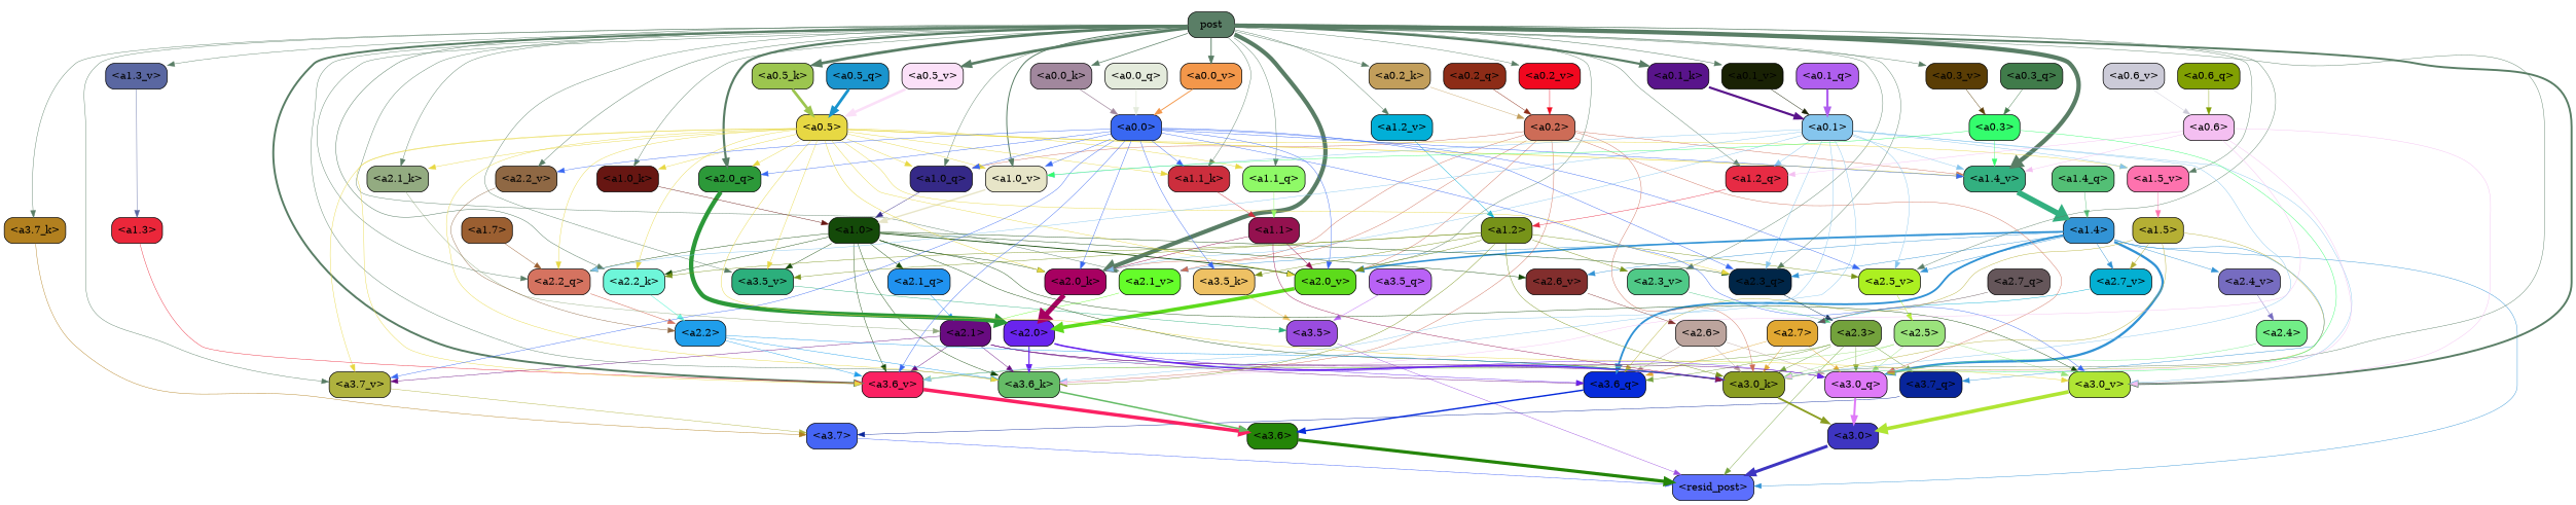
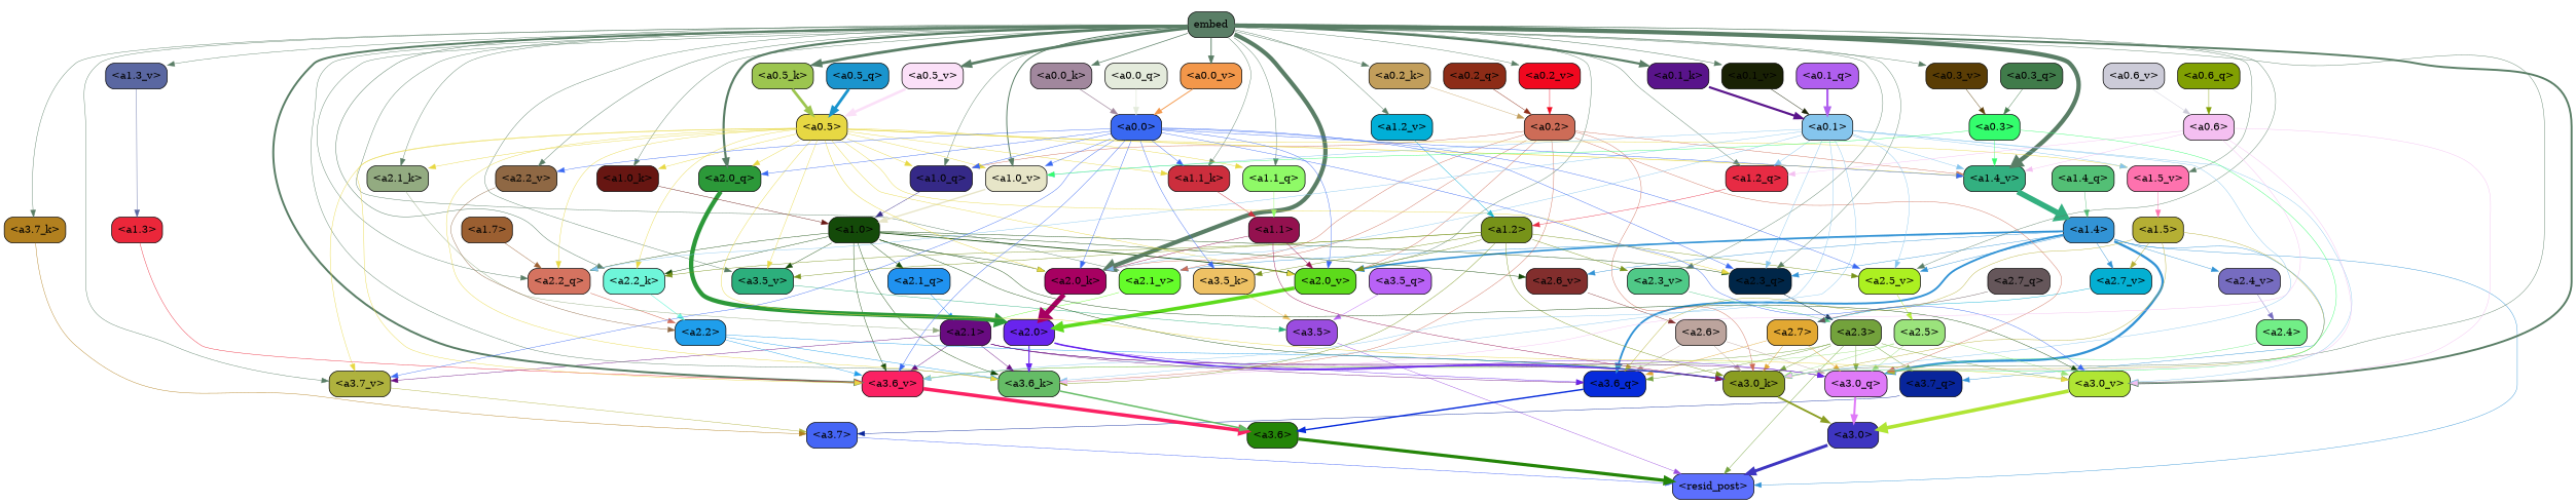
  strict digraph {
    fontname="DejaVu Serif"
    splines=true
    node [color=black fontname="DejaVu Serif" shape=box style="filled, rounded"]
    edge [color="#5a7e66" fontname="DejaVu Serif" penwidth=0.6]
    "<a3.7>" [fillcolor="#4565f5"]
    "<resid_post>" [fillcolor="#5c6ffd"]
    "<a3.6>" [fillcolor="#248508"]
    "<a3.5>" [fillcolor="#9a4cdf"]
    "<a3.0>" [fillcolor="#3e35c1"]
    "<a2.3>" [fillcolor="#73a23c"]
    "<a3.7_q>" [fillcolor="#08259b"]
    "<a3.6_q>" [fillcolor="#062bdb"]
    "<a3.0_q>" [fillcolor="#df7af8"]
    "<a3.0_k>" [fillcolor="#8a9d21"]
    "<a3.6_v>" [fillcolor="#fb2163"]
    "<a3.0_v>" [fillcolor="#b0e534"]
    "<a1.4>" [fillcolor="#3293d5"]
    "<a2.3_q>" [fillcolor="#002648"]
    "<a2.7_v>" [fillcolor="#04afd2"]
    "<a2.6_v>" [fillcolor="#822e2d"]
    "<a2.5_v>" [fillcolor="#acf021"]
    "<a2.4_v>" [fillcolor="#766cc0"]
    "<a2.1_v>" [fillcolor="#65fd2a"]
    "<a2.0_v>" [fillcolor="#5ddb1b"]
    "<a2.7>" [fillcolor="#e2a832"]
    "<a2.6>" [fillcolor="#bca49d"]
    "<a2.5>" [fillcolor="#9be37c"]
    "<a2.4>" [fillcolor="#72ee87"]
    "<a2.1>" [fillcolor="#680b80"]
    "<a2.0>" [fillcolor="#6924ee"]
    "<a3.6_k>" [fillcolor="#65bc66"]
    "<a3.7_v>" [fillcolor="#afb23e"]
    "<a3.5_q>" [fillcolor="#b962f6"]
    "<a3.7_k>" [fillcolor="#b2801f"]
    "<a3.5_k>" [fillcolor="#eec164"]
    "<a3.5_v>" [fillcolor="#2caf7c"]
    "<a1.5>" [fillcolor="#b5af34"]
    "<a0.2>" [fillcolor="#cd6c57"]
    "<a2.0_k>" [fillcolor="#a70061"]
    "<a1.0_q>" [fillcolor="#352987"]
    "<a1.4_v>" [fillcolor="#33b080"]
    "<a1.4_q>" [fillcolor="#53bf75"]
    "<a1.0>" [fillcolor="#144a09"]
    "<a2.2_q>" [fillcolor="#d57360"]
    "<a2.2_k>" [fillcolor="#6ef6d9"]
    "<a2.1_q>" [fillcolor="#2092f0"]
-   embed [fillcolor="#5a7e66" label=post]
+   embed [fillcolor="#5a7e66"]
    "<a2.0_q>" [fillcolor="#2c9939"]
    "<a2.1_k>" [fillcolor="#93ab81"]
    "<a2.3_v>" [fillcolor="#4fc987"]
    "<a2.2_v>" [fillcolor="#8f6844"]
    "<a1.2_q>" [fillcolor="#e72b44"]
    "<a1.1_q>" [fillcolor="#8ffa67"]
    "<a1.1_k>" [fillcolor="#cc2e3d"]
    "<a1.0_k>" [fillcolor="#671612"]
    "<a1.5_v>" [fillcolor="#fe72ae"]
    "<a1.3_v>" [fillcolor="#5a67a1"]
    "<a1.2_v>" [fillcolor="#01afd7"]
    "<a1.0_v>" [fillcolor="#e7e5c8"]
    "<a0.5_k>" [fillcolor="#9cc54f"]
    "<a0.2_k>" [fillcolor="#c29e5b"]
    "<a0.1_k>" [fillcolor="#59148b"]
    "<a0.0_k>" [fillcolor="#a1879d"]
    "<a0.5_v>" [fillcolor="#fbe0f8"]
    "<a0.3_v>" [fillcolor="#5a3d05"]
    "<a0.2_v>" [fillcolor="#f1081f"]
    "<a0.1_v>" [fillcolor="#192104"]
    "<a0.0_v>" [fillcolor="#f3974a"]
    "<a2.2>" [fillcolor="#1f9eeb"]
    "<a1.2>" [fillcolor="#779319"]
    "<a1.1>" [fillcolor="#94114f"]
    "<a1.3>" [fillcolor="#eb273a"]
    "<a0.5>" [fillcolor="#e7d843"]
    "<a0.1>" [fillcolor="#85c5ed"]
    "<a0.0>" [fillcolor="#3968f2"]
    "<a0.3>" [fillcolor="#34fd6d"]
    "<a0.6>" [fillcolor="#f4bff1"]
    "<a2.7_q>" [fillcolor="#65565a"]
    "<a1.7>" [fillcolor="#9b5f31"]
    "<a0.6_q>" [fillcolor="#81a002"]
    "<a0.5_q>" [fillcolor="#1a94cd"]
    "<a0.3_q>" [fillcolor="#407b4a"]
    "<a0.2_q>" [fillcolor="#8d2c17"]
    "<a0.1_q>" [fillcolor="#b05fef"]
    "<a0.0_q>" [fillcolor="#e4ebdc"]
    "<a0.6_v>" [fillcolor="#cccbd8"]
    "<a3.7>" -> "<resid_post>" [color="#4565f5" penwidth=0.6239100098609924]
    "<a3.6>" -> "<resid_post>" [color="#248508" penwidth=4.569062113761902]
    "<a3.5>" -> "<resid_post>" [color="#9a4cdf"]
    "<a3.0>" -> "<resid_post>" [color="#3e35c1" penwidth=4.283544182777405]
    "<a2.3>" -> "<resid_post>" [color="#73a23c"]
    "<a2.3>" -> "<a3.7_q>" [color="#73a23c"]
    "<a2.3>" -> "<a3.6_q>" [color="#73a23c"]
    "<a2.3>" -> "<a3.0_q>" [color="#73a23c"]
    "<a2.3>" -> "<a3.0_k>" [color="#73a23c"]
    "<a2.3>" -> "<a3.6_v>" [color="#73a23c"]
+   "<a2.3>" -> "<a3.0_v>" [color="#73a23c"]
    "<a3.7_q>" -> "<a3.7>" [color="#08259b"]
    "<a3.6_q>" -> "<a3.6>" [color="#062bdb" penwidth=2.03758105635643]
    "<a3.0_q>" -> "<a3.0>" [color="#df7af8" penwidth=2.8638100624084473]
    "<a3.0_k>" -> "<a3.0>" [color="#8a9d21" penwidth=2.6274144649505615]
    "<a3.6_v>" -> "<a3.6>" [color="#fb2163" penwidth=5.002329230308533]
    "<a3.0_v>" -> "<a3.0>" [color="#b0e534" penwidth=5.188832879066467]
    "<a1.4>" -> "<resid_post>" [color="#3293d5"]
    "<a1.4>" -> "<a3.7_q>" [color="#3293d5"]
    "<a1.4>" -> "<a3.6_q>" [color="#3293d5" penwidth=2.6908124685287476]
    "<a1.4>" -> "<a3.0_q>" [color="#3293d5" penwidth=3.32076895236969]
    "<a1.4>" -> "<a2.3_q>" [color="#3293d5"]
    "<a1.4>" -> "<a2.7_v>" [color="#3293d5"]
    "<a1.4>" -> "<a2.6_v>" [color="#3293d5"]
    "<a1.4>" -> "<a2.5_v>" [color="#3293d5"]
    "<a1.4>" -> "<a2.4_v>" [color="#3293d5"]
    "<a1.4>" -> "<a2.1_v>" [color="#3293d5"]
    "<a1.4>" -> "<a2.0_v>" [color="#3293d5" penwidth=2.3065454959869385]
    "<a2.3_q>" -> "<a2.3>" [color="#002648"]
    "<a2.7_v>" -> "<a2.7>" [color="#04afd2"]
    "<a2.6_v>" -> "<a2.6>" [color="#822e2d"]
    "<a2.5_v>" -> "<a2.5>" [color="#acf021"]
    "<a2.4_v>" -> "<a2.4>" [color="#766cc0"]
    "<a2.1_v>" -> "<a2.1>" [color="#65fd2a"]
    "<a2.0_v>" -> "<a2.0>" [color="#5ddb1b" penwidth=5.12138295173645]
    "<a2.7>" -> "<a3.6_q>" [color="#e2a832"]
    "<a2.7>" -> "<a3.0_q>" [color="#e2a832"]
    "<a2.7>" -> "<a3.0_k>" [color="#e2a832"]
    "<a2.6>" -> "<a3.6_q>" [color="#bca49d"]
    "<a2.6>" -> "<a3.0_q>" [color="#bca49d"]
    "<a2.6>" -> "<a3.0_k>" [color="#bca49d"]
    "<a2.5>" -> "<a3.0_q>" [color="#9be37c"]
    "<a2.5>" -> "<a3.0_k>" [color="#9be37c"]
    "<a2.5>" -> "<a3.6_v>" [color="#9be37c"]
    "<a2.5>" -> "<a3.0_v>" [color="#9be37c"]
    "<a2.4>" -> "<a3.0_q>" [color="#72ee87"]
    "<a2.1>" -> "<a3.6_q>" [color="#680b80"]
    "<a2.1>" -> "<a3.0_q>" [color="#680b80"]
    "<a2.1>" -> "<a3.0_k>" [color="#680b80"]
    "<a2.1>" -> "<a3.6_v>" [color="#680b80"]
    "<a2.1>" -> "<a3.6_k>" [color="#680b80"]
    "<a2.1>" -> "<a3.7_v>" [color="#680b80"]
    "<a2.0>" -> "<a3.6_q>" [color="#6924ee"]
    "<a2.0>" -> "<a3.0_q>" [color="#6924ee"]
    "<a2.0>" -> "<a3.0_k>" [color="#6924ee" penwidth=2.182972814887762]
    "<a2.0>" -> "<a3.6_k>" [color="#6924ee" penwidth=1.6254686117172241]
    "<a3.6_k>" -> "<a3.6>" [color="#65bc66" penwidth=2.174198240041733]
    "<a3.7_v>" -> "<a3.7>" [color="#afb23e"]
    "<a3.5_q>" -> "<a3.5>" [color="#b962f6"]
    "<a3.7_k>" -> "<a3.7>" [color="#b2801f"]
    "<a3.5_k>" -> "<a3.5>" [color="#eec164"]
    "<a3.5_v>" -> "<a3.5>" [color="#2caf7c"]
    "<a1.5>" -> "<a3.6_q>" [color="#b5af34"]
    "<a1.5>" -> "<a3.0_q>" [color="#b5af34"]
    "<a1.5>" -> "<a3.0_k>" [color="#b5af34"]
    "<a1.5>" -> "<a2.7_v>" [color="#b5af34"]
    "<a0.2>" -> "<a3.0_q>" [color="#cd6c57"]
    "<a0.2>" -> "<a3.0_k>" [color="#cd6c57"]
    "<a0.2>" -> "<a2.1_v>" [color="#cd6c57"]
    "<a0.2>" -> "<a2.0_v>" [color="#cd6c57"]
    "<a0.2>" -> "<a3.6_k>" [color="#cd6c57"]
    "<a0.2>" -> "<a2.0_k>" [color="#cd6c57"]
    "<a0.2>" -> "<a1.0_q>" [color="#cd6c57"]
    "<a0.2>" -> "<a1.4_v>" [color="#cd6c57"]
    "<a2.0_k>" -> "<a2.0>" [color="#a70061" penwidth=7.056803464889526]
    "<a1.0_q>" -> "<a1.0>" [color="#352987"]
    "<a1.4_v>" -> "<a1.4>" [color="#33b080" penwidth=7.850657939910889]
    "<a1.4_q>" -> "<a1.4>" [color="#53bf75"]
    "<a1.0>" -> "<a3.0_k>" [color="#144a09"]
    "<a1.0>" -> "<a3.6_v>" [color="#144a09"]
    "<a1.0>" -> "<a3.0_v>" [color="#144a09"]
    "<a1.0>" -> "<a2.3_q>" [color="#144a09"]
    "<a1.0>" -> "<a2.6_v>" [color="#144a09"]
    "<a1.0>" -> "<a2.0_v>" [color="#144a09" penwidth=1.2192587852478027]
    "<a1.0>" -> "<a3.6_k>" [color="#144a09"]
    "<a1.0>" -> "<a3.5_v>" [color="#144a09"]
    "<a1.0>" -> "<a2.0_k>" [color="#144a09"]
    "<a1.0>" -> "<a2.2_q>" [color="#144a09"]
    "<a1.0>" -> "<a2.2_k>" [color="#144a09"]
    "<a1.0>" -> "<a2.1_q>" [color="#144a09"]
    "<a2.2_q>" -> "<a2.2>" [color="#d57360" penwidth=0.7585353851318359]
    "<a2.2_k>" -> "<a2.2>" [color="#6ef6d9" penwidth=0.87534499168396]
    "<a2.1_q>" -> "<a2.1>" [color="#2092f0"]
    embed -> "<a3.0_k>"
    embed -> "<a3.6_v>" [penwidth=2.809220314025879]
    embed -> "<a3.0_v>" [penwidth=2.754121422767639]
    embed -> "<a2.3_q>"
    embed -> "<a2.5_v>"
    embed -> "<a2.1_v>"
    embed -> "<a2.0_v>"
    embed -> "<a3.6_k>"
    embed -> "<a3.7_v>"
    embed -> "<a3.7_k>"
    embed -> "<a3.5_v>"
    embed -> "<a2.0_k>" [penwidth=5.977519929409027]
    embed -> "<a1.0_q>"
    embed -> "<a1.4_v>" [penwidth=6.155339062213898]
    embed -> "<a2.2_q>"
    embed -> "<a2.2_k>" [penwidth=0.6805839538574219]
    embed -> "<a2.0_q>" [penwidth=3.102177858352661]
    embed -> "<a2.1_k>"
    embed -> "<a2.3_v>"
    embed -> "<a2.2_v>" [penwidth=0.6436443328857422]
    embed -> "<a1.2_q>" [penwidth=0.6224298477172852]
    embed -> "<a1.1_q>"
    embed -> "<a1.1_k>"
    embed -> "<a1.0_k>"
    embed -> "<a1.5_v>"
    embed -> "<a1.3_v>"
    embed -> "<a1.2_v>"
    embed -> "<a1.0_v>" [penwidth=1.3890299797058105]
    embed -> "<a0.5_k>" [penwidth=3.961596131324768]
    embed -> "<a0.2_k>"
    embed -> "<a0.1_k>" [penwidth=3.0873727798461914]
    embed -> "<a0.0_k>" [penwidth=1.0056166648864746]
    embed -> "<a0.5_v>" [penwidth=3.8657681941986084]
    embed -> "<a0.3_v>"
    embed -> "<a0.2_v>"
    embed -> "<a0.1_v>" [penwidth=0.7226338386535645]
    embed -> "<a0.0_v>" [penwidth=1.3709254264831543]
    "<a2.0_q>" -> "<a2.0>" [color="#2c9939" penwidth=6.189085364341736]
    "<a2.1_k>" -> "<a2.1>" [color="#93ab81"]
    "<a2.3_v>" -> "<a2.3>" [color="#4fc987"]
    "<a2.2_v>" -> "<a2.2>" [color="#8f6844"]
    "<a1.2_q>" -> "<a1.2>" [color="#e72b44" penwidth=0.6036911010742188]
    "<a1.1_q>" -> "<a1.1>" [color="#8ffa67"]
    "<a1.1_k>" -> "<a1.1>" [color="#cc2e3d"]
    "<a1.0_k>" -> "<a1.0>" [color="#671612"]
    "<a1.5_v>" -> "<a1.5>" [color="#fe72ae"]
    "<a1.3_v>" -> "<a1.3>" [color="#5a67a1"]
    "<a1.2_v>" -> "<a1.2>" [color="#01afd7"]
    "<a1.0_v>" -> "<a1.0>" [color="#e7e5c8" penwidth=2.021620035171509]
    "<a0.5_k>" -> "<a0.5>" [color="#9cc54f" penwidth=3.968934178352356]
    "<a0.2_k>" -> "<a0.2>" [color="#c29e5b"]
    "<a0.1_k>" -> "<a0.1>" [color="#59148b" penwidth=3.0963125228881836]
    "<a0.0_k>" -> "<a0.0>" [color="#a1879d" penwidth=1.0073614120483398]
    "<a0.5_v>" -> "<a0.5>" [color="#fbe0f8" penwidth=3.7172799110412598]
    "<a0.3_v>" -> "<a0.3>" [color="#5a3d05"]
    "<a0.2_v>" -> "<a0.2>" [color="#f1081f"]
    "<a0.1_v>" -> "<a0.1>" [color="#192104" penwidth=0.602088451385498]
    "<a0.0_v>" -> "<a0.0>" [color="#f3974a" penwidth=1.3448786735534668]
    "<a2.2>" -> "<a3.0_k>" [color="#1f9eeb" penwidth=0.6065438985824585]
    "<a2.2>" -> "<a3.6_v>" [color="#1f9eeb"]
    "<a2.2>" -> "<a3.6_k>" [color="#1f9eeb"]
    "<a1.2>" -> "<a3.0_k>" [color="#779319"]
    "<a1.2>" -> "<a2.5_v>" [color="#779319"]
    "<a1.2>" -> "<a2.0_v>" [color="#779319"]
    "<a1.2>" -> "<a3.6_k>" [color="#779319"]
    "<a1.2>" -> "<a3.5_k>" [color="#779319"]
    "<a1.2>" -> "<a3.5_v>" [color="#779319"]
    "<a1.2>" -> "<a2.2_k>" [color="#779319"]
    "<a1.2>" -> "<a2.3_v>" [color="#779319"]
    "<a1.1>" -> "<a3.0_k>" [color="#94114f"]
    "<a1.1>" -> "<a2.0_v>" [color="#94114f"]
    "<a1.1>" -> "<a2.0_k>" [color="#94114f"]
    "<a1.3>" -> "<a3.6_v>" [color="#eb273a"]
    "<a0.5>" -> "<a3.6_v>" [color="#e7d843"]
    "<a0.5>" -> "<a3.0_v>" [color="#e7d843" penwidth=0.6120390892028809]
    "<a0.5>" -> "<a2.3_q>" [color="#e7d843"]
    "<a0.5>" -> "<a2.0_v>" [color="#e7d843"]
    "<a0.5>" -> "<a3.6_k>" [color="#e7d843"]
    "<a0.5>" -> "<a3.7_v>" [color="#e7d843"]
    "<a0.5>" -> "<a3.5_v>" [color="#e7d843"]
    "<a0.5>" -> "<a2.0_k>" [color="#e7d843" penwidth=0.658348560333252]
    "<a0.5>" -> "<a1.0_q>" [color="#e7d843"]
    "<a0.5>" -> "<a1.4_v>" [color="#e7d843" penwidth=0.9002184867858887]
    "<a0.5>" -> "<a2.2_q>" [color="#e7d843"]
    "<a0.5>" -> "<a2.2_k>" [color="#e7d843"]
    "<a0.5>" -> "<a2.0_q>" [color="#e7d843"]
    "<a0.5>" -> "<a2.1_k>" [color="#e7d843"]
    "<a0.5>" -> "<a1.1_q>" [color="#e7d843"]
    "<a0.5>" -> "<a1.1_k>" [color="#e7d843"]
    "<a0.5>" -> "<a1.0_k>" [color="#e7d843"]
    "<a0.5>" -> "<a1.5_v>" [color="#e7d843"]
    "<a0.5>" -> "<a1.0_v>" [color="#e7d843"]
    "<a0.1>" -> "<a3.0_k>" [color="#85c5ed"]
    "<a0.1>" -> "<a3.6_v>" [color="#85c5ed"]
    "<a0.1>" -> "<a3.0_v>" [color="#85c5ed"]
    "<a0.1>" -> "<a2.3_q>" [color="#85c5ed"]
    "<a0.1>" -> "<a2.5_v>" [color="#85c5ed"]
    "<a0.1>" -> "<a3.6_k>" [color="#85c5ed"]
    "<a0.1>" -> "<a2.0_k>" [color="#85c5ed"]
    "<a0.1>" -> "<a1.4_v>" [color="#85c5ed"]
    "<a0.1>" -> "<a2.2_q>" [color="#85c5ed"]
    "<a0.1>" -> "<a1.2_q>" [color="#85c5ed"]
    "<a0.1>" -> "<a1.5_v>" [color="#85c5ed"]
    "<a0.1>" -> "<a1.0_v>" [color="#85c5ed"]
    "<a0.0>" -> "<a3.6_v>" [color="#3968f2"]
    "<a0.0>" -> "<a3.0_v>" [color="#3968f2"]
    "<a0.0>" -> "<a2.3_q>" [color="#3968f2"]
    "<a0.0>" -> "<a2.5_v>" [color="#3968f2"]
    "<a0.0>" -> "<a2.0_v>" [color="#3968f2"]
    "<a0.0>" -> "<a3.7_v>" [color="#3968f2"]
    "<a0.0>" -> "<a3.5_k>" [color="#3968f2"]
    "<a0.0>" -> "<a2.0_k>" [color="#3968f2"]
    "<a0.0>" -> "<a1.0_q>" [color="#3968f2"]
    "<a0.0>" -> "<a1.4_v>" [color="#3968f2"]
    "<a0.0>" -> "<a2.0_q>" [color="#3968f2"]
    "<a0.0>" -> "<a2.2_v>" [color="#3968f2"]
    "<a0.0>" -> "<a1.1_k>" [color="#3968f2"]
    "<a0.0>" -> "<a1.0_v>" [color="#3968f2"]
    "<a0.3>" -> "<a3.0_k>" [color="#34fd6d"]
    "<a0.3>" -> "<a1.4_v>" [color="#34fd6d"]
    "<a0.3>" -> "<a1.0_v>" [color="#34fd6d"]
    "<a0.6>" -> "<a3.0_k>" [color="#f4bff1"]
    "<a0.6>" -> "<a3.0_v>" [color="#f4bff1"]
    "<a0.6>" -> "<a3.6_k>" [color="#f4bff1"]
    "<a0.6>" -> "<a1.4_v>" [color="#f4bff1"]
    "<a0.6>" -> "<a1.2_q>" [color="#f4bff1"]
    "<a2.7_q>" -> "<a2.7>" [color="#65565a"]
    "<a1.7>" -> "<a2.2_q>" [color="#9b5f31"]
    "<a0.6_q>" -> "<a0.6>" [color="#81a002"]
    "<a0.5_q>" -> "<a0.5>" [color="#1a94cd" penwidth=4.077653527259827]
    "<a0.3_q>" -> "<a0.3>" [color="#407b4a"]
    "<a0.2_q>" -> "<a0.2>" [color="#8d2c17"]
    "<a0.1_q>" -> "<a0.1>" [color="#b05fef" penwidth=3.1134376525878906]
    "<a0.0_q>" -> "<a0.0>" [color="#e4ebdc" penwidth=1.0843520164489746]
    "<a0.6_v>" -> "<a0.6>" [color="#cccbd8"]
  }
